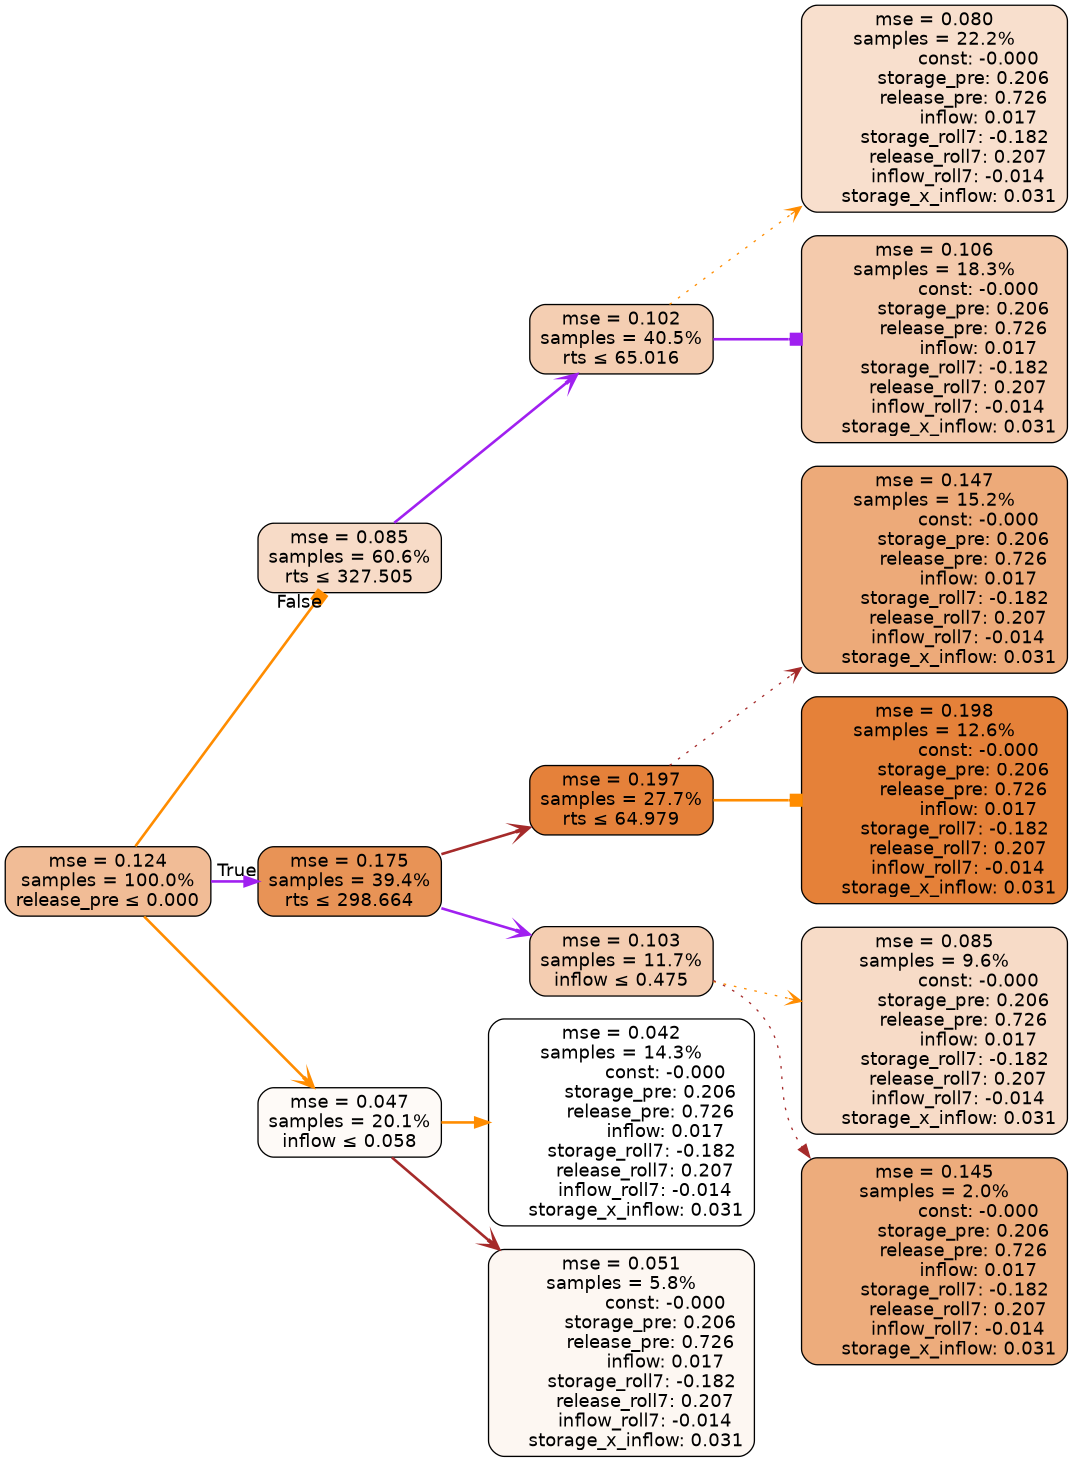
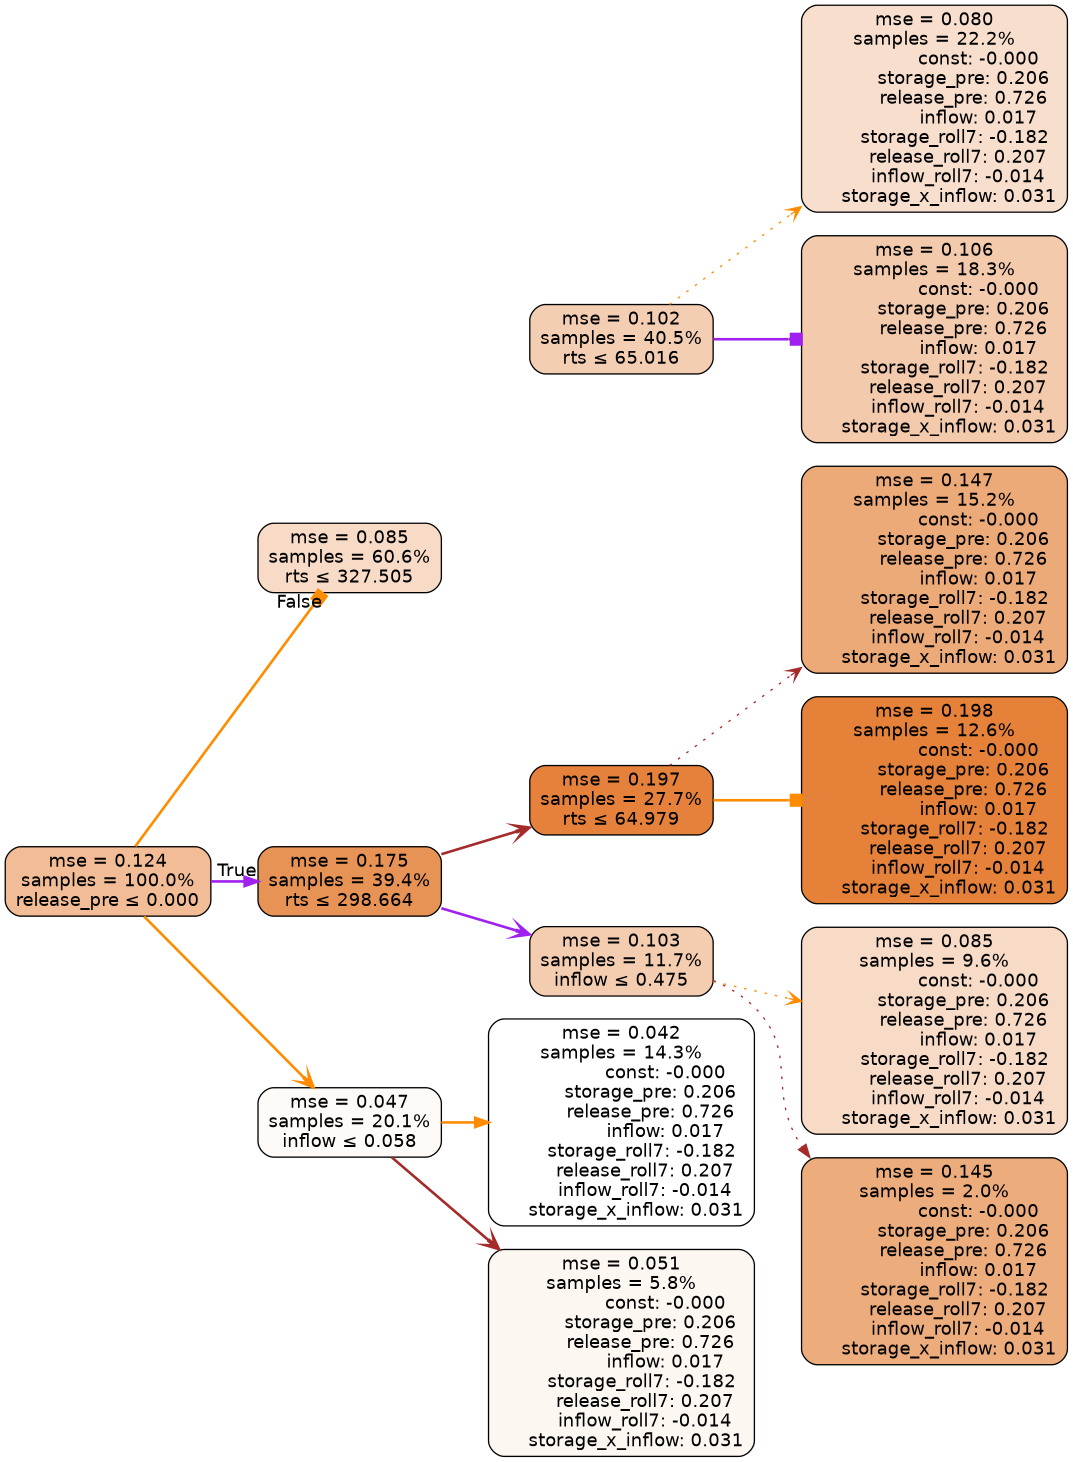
  digraph {
    rankdir=LR
    node [color=black fillcolor="#f7dbc7" fontname=helvetica shape=rectangle style="filled, rounded"]
    edge [arrowhead=vee color=darkorange fontname=helvetica style=bold]
    n1 [fillcolor="#f1bc96" label="mse = 0.124\nsamples = 100.0%\nrelease_pre &le; 0.000"]
    n2 [label="mse = 0.085\nsamples = 60.6%\nrts &le; 327.505"]
    n3 [fillcolor="#e89356" label="mse = 0.175\nsamples = 39.4%\nrts &le; 298.664"]
    n4 [fillcolor="#fefaf7" label="mse = 0.047\nsamples = 20.1%\ninflow &le; 0.058"]
    n5 [fillcolor="#f4ceb2" label="mse = 0.102\nsamples = 40.5%\nrts &le; 65.016"]
    n6 [fillcolor="#e5813a" label="mse = 0.197\nsamples = 27.7%\nrts &le; 64.979"]
    n7 [fillcolor="#f4cdb1" label="mse = 0.103\nsamples = 11.7%\ninflow &le; 0.475"]
    n8 [fillcolor="#f8dfcd" label="mse = 0.080\nsamples = 22.2%\n               const: -0.000\n          storage_pre: 0.206\n          release_pre: 0.726\n               inflow: 0.017\n       storage_roll7: -0.182\n        release_roll7: 0.207\n        inflow_roll7: -0.014\n     storage_x_inflow: 0.031"]
    n9 [fillcolor="#f4caac" label="mse = 0.106\nsamples = 18.3%\n               const: -0.000\n          storage_pre: 0.206\n          release_pre: 0.726\n               inflow: 0.017\n       storage_roll7: -0.182\n        release_roll7: 0.207\n        inflow_roll7: -0.014\n     storage_x_inflow: 0.031"]
    n10 [fillcolor="#ffffff" label="mse = 0.042\nsamples = 14.3%\n               const: -0.000\n          storage_pre: 0.206\n          release_pre: 0.726\n               inflow: 0.017\n       storage_roll7: -0.182\n        release_roll7: 0.207\n        inflow_roll7: -0.014\n     storage_x_inflow: 0.031"]
    n11 [fillcolor="#fdf7f2" label="mse = 0.051\nsamples = 5.8%\n               const: -0.000\n          storage_pre: 0.206\n          release_pre: 0.726\n               inflow: 0.017\n       storage_roll7: -0.182\n        release_roll7: 0.207\n        inflow_roll7: -0.014\n     storage_x_inflow: 0.031"]
    n12 [fillcolor="#edaa79" label="mse = 0.147\nsamples = 15.2%\n               const: -0.000\n          storage_pre: 0.206\n          release_pre: 0.726\n               inflow: 0.017\n       storage_roll7: -0.182\n        release_roll7: 0.207\n        inflow_roll7: -0.014\n     storage_x_inflow: 0.031"]
    n13 [fillcolor="#e58139" label="mse = 0.198\nsamples = 12.6%\n               const: -0.000\n          storage_pre: 0.206\n          release_pre: 0.726\n               inflow: 0.017\n       storage_roll7: -0.182\n        release_roll7: 0.207\n        inflow_roll7: -0.014\n     storage_x_inflow: 0.031"]
    n14 [label="mse = 0.085\nsamples = 9.6%\n               const: -0.000\n          storage_pre: 0.206\n          release_pre: 0.726\n               inflow: 0.017\n       storage_roll7: -0.182\n        release_roll7: 0.207\n        inflow_roll7: -0.014\n     storage_x_inflow: 0.031"]
    n15 [fillcolor="#edac7c" label="mse = 0.145\nsamples = 2.0%\n               const: -0.000\n          storage_pre: 0.206\n          release_pre: 0.726\n               inflow: 0.017\n       storage_roll7: -0.182\n        release_roll7: 0.207\n        inflow_roll7: -0.014\n     storage_x_inflow: 0.031"]
    n1 -> n2 [arrowhead=box headlabel=False labelangle=45 labeldistance=2.5]
    n1 -> n3 [arrowhead=normal color=purple headlabel=True labelangle=-45 labeldistance=2.5]
    n1 -> n4
-   n2 -> n5 [color=purple]
    n3 -> n6 [color=brown]
    n3 -> n7 [color=purple]
    n4 -> n10 [arrowhead=normal]
    n4 -> n11 [color=brown]
    n5 -> n8 [style=dotted]
    n5 -> n9 [arrowhead=box color=purple]
    n6 -> n12 [color=brown style=dotted]
    n6 -> n13 [arrowhead=box]
    n7 -> n14 [style=dotted]
    n7 -> n15 [arrowhead=normal color=brown style=dotted]
  }
